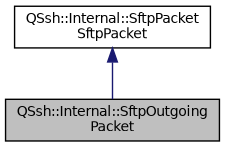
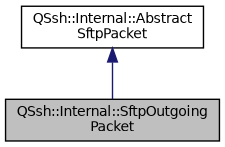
  digraph {
    node [color=black fontname=Helvetica fontsize=10 shape=record style=filled]
    n1 [fillcolor=grey75 fontcolor=black height=0.2 label="QSsh::Internal::SftpOutgoing\lPacket" width=0.4]
-   n2 [fillcolor=white height=0.2 label="QSsh::Internal::SftpPacket\lSftpPacket" width=0.4]
+   n2 [fillcolor=white height=0.2 label="QSsh::Internal::Abstract\lSftpPacket" width=0.4]
    n2 -> n1 [color=midnightblue dir=back fontname=Helvetica fontsize=10 labelfontname=Helvetica labelfontsize=10 style=solid]
  }
